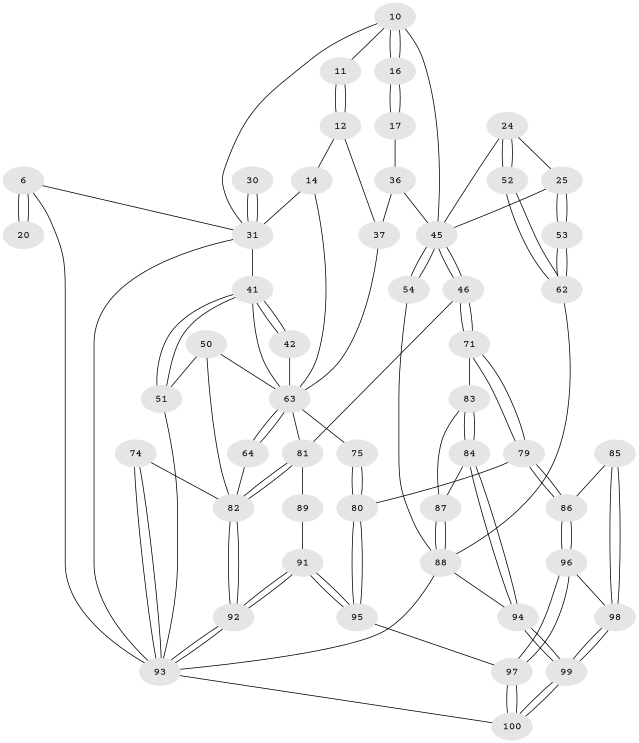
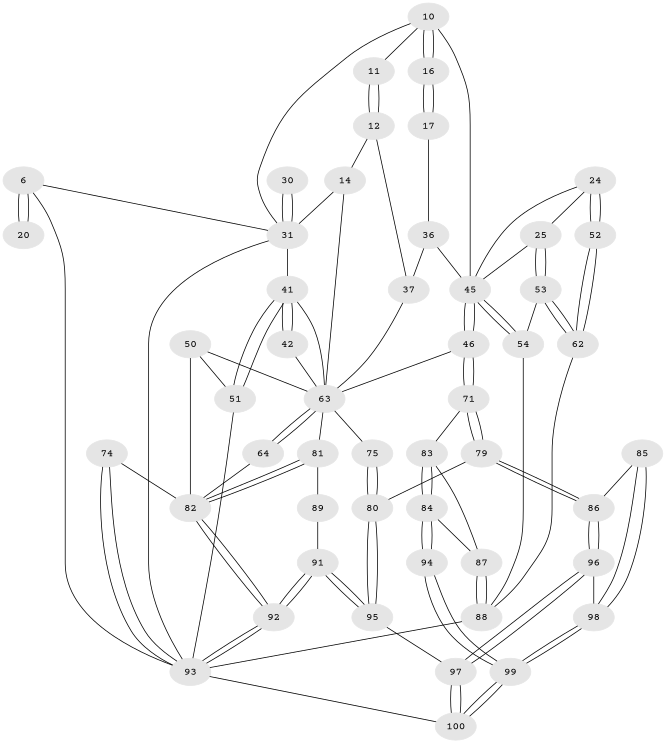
  graph {
    fontname="Courier Prime"
    node [color=gray90 fontname="Courier Prime" style=filled]
    edge [fontname="Courier Prime"]
    6 [super="+2"]
    20
    31 [super="+5+15"]
    93 [super="+66+65"]
    41 [super="+32+33+35"]
    45 [super="+27+26+23+8"]
    46
    54
    100
    10 [super="+9"]
    11
    16
    12
    17
    14 [super="+13"]
    37 [super="+19"]
    63 [super="+48+34+44"]
    64 [super="+56"]
    75
    81 [super="+78"]
    36 [super="+28+18+29"]
    52 [super="+22+21"]
    62
    24
    25
    53
    30
    42
    51
    71
    88 [super="+60+68"]
    79
    83 [super="+70"]
    50 [super="+49"]
    82 [super="+73+72+57+58"]
    92
    94
    80
    89 [super="+77"]
    86
    84
    87 [super="+69"]
    74 [super="+67"]
    95
    91 [super="+90+76"]
    96
    97
    85
    98
    99
    6 -- 20 [weight=2]
    6 -- 20
    6 -- 31
    6 -- 93
    31 -- 93
    31 -- 41
    93 -- 100
    41 -- 63
    41 -- 42 [weight=2]
    41 -- 42
    41 -- 51
    41 -- 51
    45 -- 46
    45 -- 46
    45 -- 54
    45 -- 54
-   46 -- 81
+   46 -- 63
    46 -- 71
    46 -- 71
    54 -- 88
    10 -- 31
    10 -- 45
    10 -- 11
    10 -- 16 [weight=2]
    10 -- 16
    11 -- 12
    11 -- 12
    16 -- 17
    16 -- 17
    12 -- 14
    12 -- 37
    17 -- 36 [weight=2]
    14 -- 31
    14 -- 63 [weight=2]
    37 -- 63
    63 -- 64 [weight=2]
    63 -- 64
    63 -- 75
    63 -- 81
    64 -- 82 [weight=2]
    75 -- 80
    75 -- 80
    81 -- 82
    81 -- 82
    81 -- 89 [weight=2]
    36 -- 45 [weight=2]
    36 -- 37 [weight=2]
    52 -- 62
    52 -- 62
    62 -- 88
    24 -- 45
    24 -- 52 [weight=2]
    24 -- 52
    24 -- 25
    25 -- 45
    25 -- 53
    25 -- 53
+   53 -- 54
    53 -- 62
    53 -- 62
    30 -- 31 [weight=2]
    30 -- 31
    42 -- 63
    51 -- 93
    71 -- 79
    71 -- 79
    71 -- 83
    88 -- 93
-   88 -- 94
    79 -- 80
    79 -- 86
    79 -- 86
    83 -- 84
    83 -- 84
    83 -- 87 [weight=2]
    50 -- 63
    50 -- 51
    50 -- 82 [weight=2]
    82 -- 92
    82 -- 92
    92 -- 93
    92 -- 93
    94 -- 99
    94 -- 99
    80 -- 95
    80 -- 95
    89 -- 91 [weight=2]
    86 -- 96
    86 -- 96
    84 -- 94
    84 -- 94
    84 -- 87
    87 -- 88 [weight=2]
    87 -- 88
    74 -- 93 [weight=2]
    74 -- 93
    74 -- 82 [weight=2]
    95 -- 97
    91 -- 92
    91 -- 92
    91 -- 95
    91 -- 95
    96 -- 97
    96 -- 97
    96 -- 98
    97 -- 100
    97 -- 100
    85 -- 86
    85 -- 98
    85 -- 98
    98 -- 99
    98 -- 99
    99 -- 100
    99 -- 100
  }
